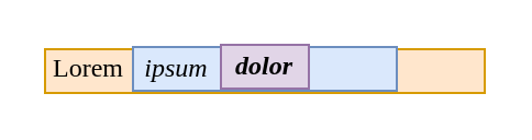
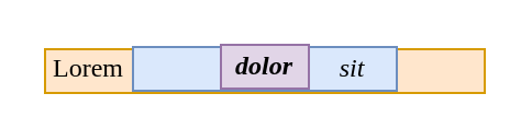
  <mxCell id="0" />
  <mxCell id="1" parent="0" />
  <mxCell id="2" value="" style="rounded=0;whiteSpace=wrap;html=1;fillColor=#ffe6cc;strokeColor=#d79b00;shadow=0;" vertex="1" parent="1"><mxGeometry x="20" y="22" width="200" height="20" as="geometry" /></mxCell>
  <mxCell id="3" value="" style="rounded=0;whiteSpace=wrap;html=1;fontFamily=Times New Roman;fillColor=#dae8fc;strokeColor=#6c8ebf;" vertex="1" parent="1"><mxGeometry x="60" y="21" width="120" height="20" as="geometry" /></mxCell>
  <mxCell id="4" value="Lorem" style="text;html=1;strokeColor=none;fillColor=none;align=center;verticalAlign=middle;whiteSpace=wrap;rounded=0;fontFamily=Times New Roman;" vertex="1" parent="1"><mxGeometry x="20" y="21" width="40" height="20" as="geometry" /></mxCell>
- <mxCell id="5" value="ipsum" style="text;html=1;strokeColor=none;fillColor=none;align=center;verticalAlign=middle;whiteSpace=wrap;rounded=0;fontStyle=2;fontFamily=Times New Roman;" vertex="1" parent="1"><mxGeometry x="60" y="21" width="40" height="20" as="geometry" /></mxCell>
  <mxCell id="6" value="dolor" style="text;html=1;strokeColor=#9673a6;fillColor=#e1d5e7;align=center;verticalAlign=middle;whiteSpace=wrap;rounded=0;fontStyle=3;fontFamily=Times New Roman;" vertex="1" parent="1"><mxGeometry x="100" y="20" width="40" height="20" as="geometry" /></mxCell>
+ <mxCell id="7" value="sit" style="text;html=1;strokeColor=none;fillColor=none;align=center;verticalAlign=middle;whiteSpace=wrap;rounded=0;fontStyle=2;fontFamily=Times New Roman;" vertex="1" parent="1"><mxGeometry x="140" y="21" width="40" height="20" as="geometry" /></mxCell>
